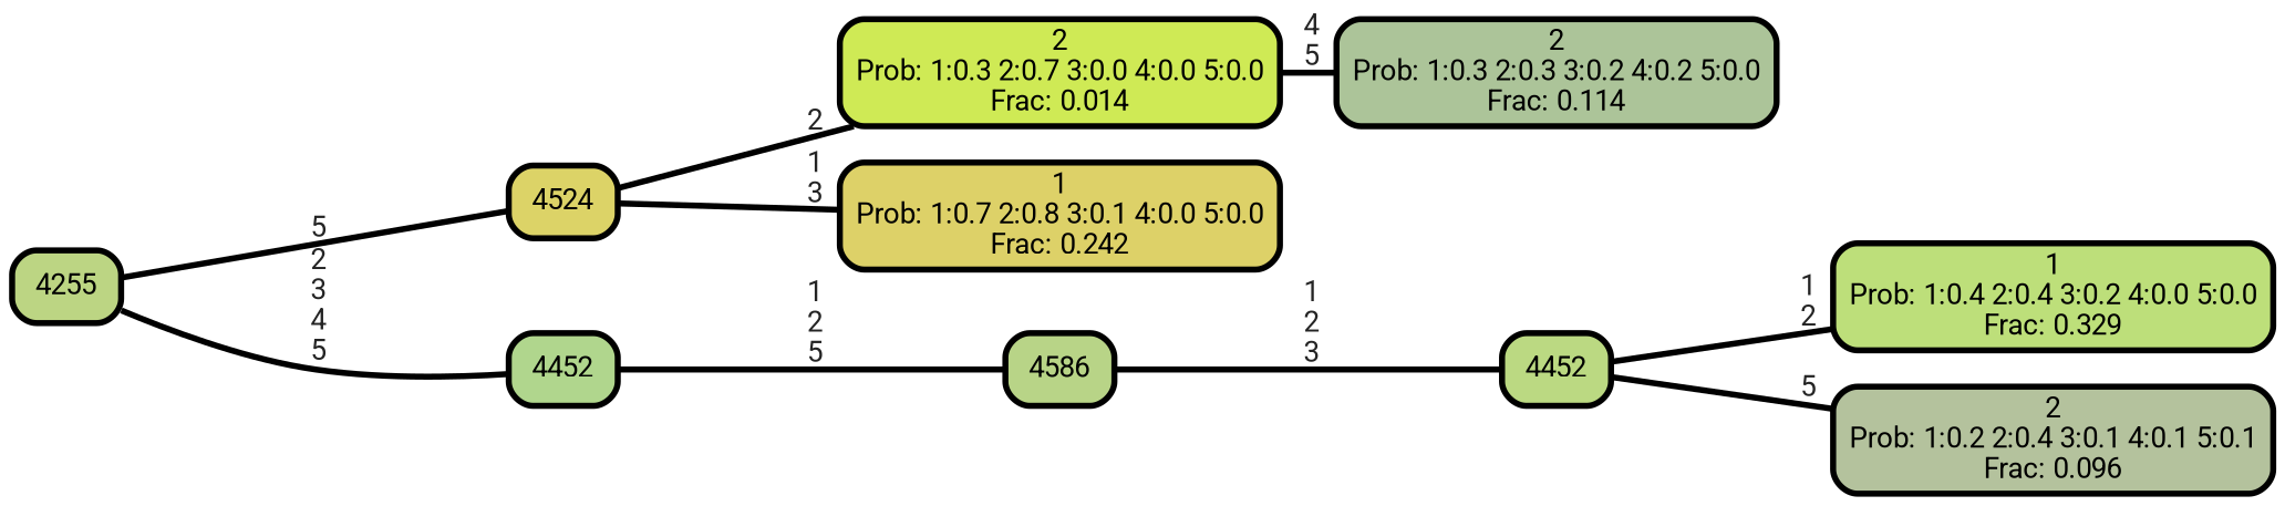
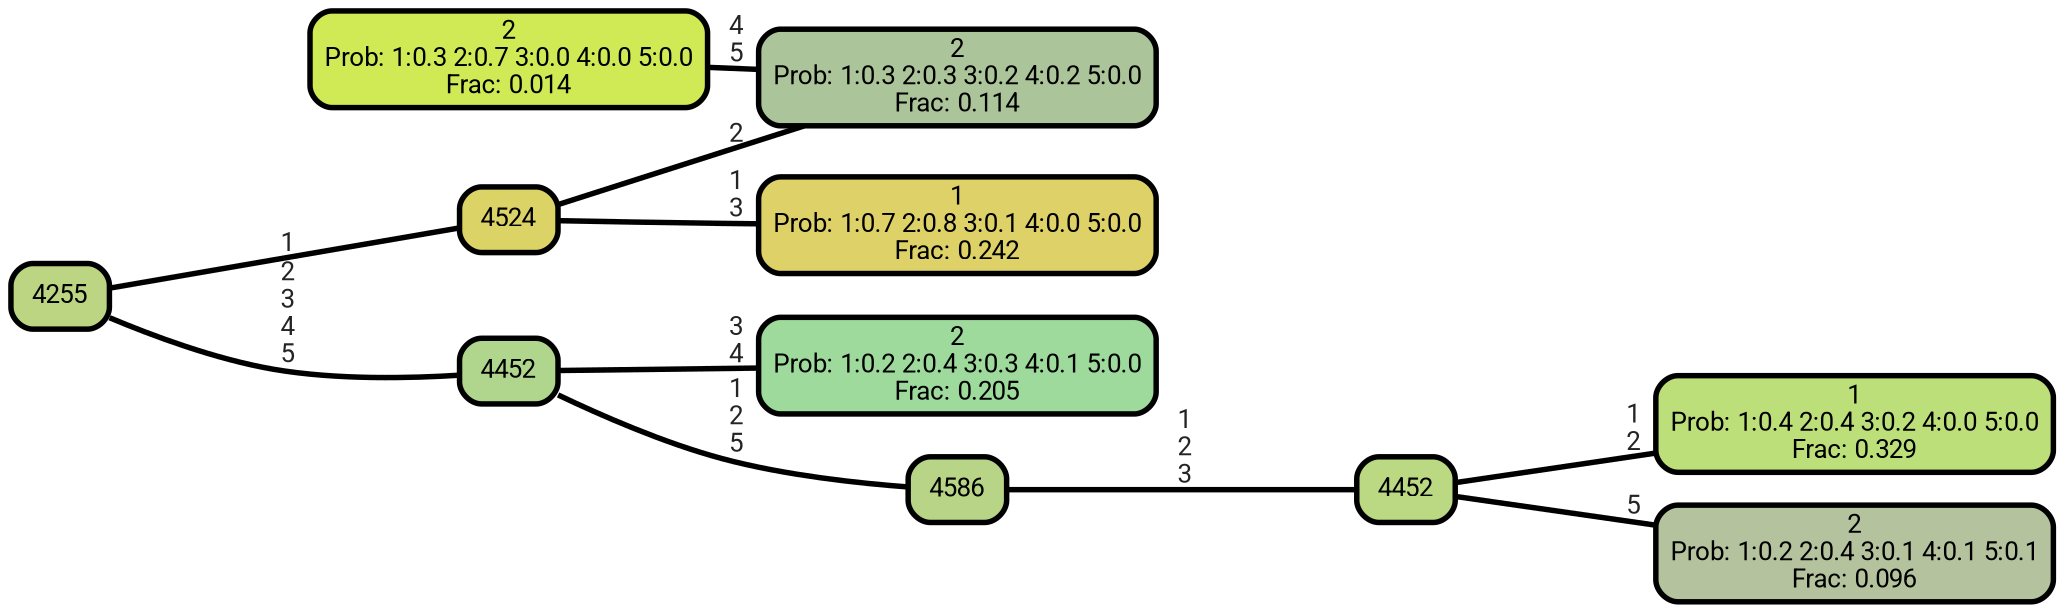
  graph {
    fontname=Roboto
    rankdir=LR
    ranksep="0 equally"
    splines=straight
    node [color=black fontcolor=black fontname=Roboto penwidth=3 shape=box style="filled, rounded"]
    edge [color=black fontcolor=grey14 fontname=Roboto fontweight=bold penwidth=3]
    n1 [fillcolor="#cfea55" label="2\nProb: 1:0.3 2:0.7 3:0.0 4:0.0 5:0.0\nFrac: 0.014"]
    n2 [fillcolor="#acc499" label="2\nProb: 1:0.3 2:0.3 3:0.2 4:0.2 5:0.0\nFrac: 0.114"]
    n3 [fillcolor="#dcd367" label=4524]
    n4 [fillcolor="#ddd168" label="1\nProb: 1:0.7 2:0.8 3:0.1 4:0.0 5:0.0\nFrac: 0.242"]
    n5 [fillcolor="#bcd583" label=4255]
    n6 [fillcolor="#b0d68d" label=4452]
+   n7 [fillcolor="#9dda9c" label="2\nProb: 1:0.2 2:0.4 3:0.3 4:0.1 5:0.0\nFrac: 0.205"]
    n8 [fillcolor="#b8d487" label=4586]
    n9 [fillcolor="#bbd982" label=4452]
    n10 [fillcolor="#bddf7a" label="1\nProb: 1:0.4 2:0.4 3:0.2 4:0.0 5:0.0\nFrac: 0.329"]
    n11 [fillcolor="#b4c29d" label="2\nProb: 1:0.2 2:0.4 3:0.1 4:0.1 5:0.1\nFrac: 0.096"]
    subgraph sub_1 {
      rank=same
    }
    n1 -- n2 [label=" 4\n 5"]
-   n3 -- n1 [label=" 2"]
+   n3 -- n2 [label=" 2"]
    n3 -- n4 [label=" 1\n 3"]
-   n5 -- n3 [label=" 5"]
+   n5 -- n3 [label=" 1"]
    n5 -- n6 [label=" 2\n 3\n 4\n 5"]
+   n6 -- n7 [label=" 3\n 4"]
    n6 -- n8 [label=" 1\n 2\n 5"]
    n8 -- n9 [label=" 1\n 2\n 3"]
    n9 -- n10 [label=" 1\n 2"]
    n9 -- n11 [label=" 5"]
  }
